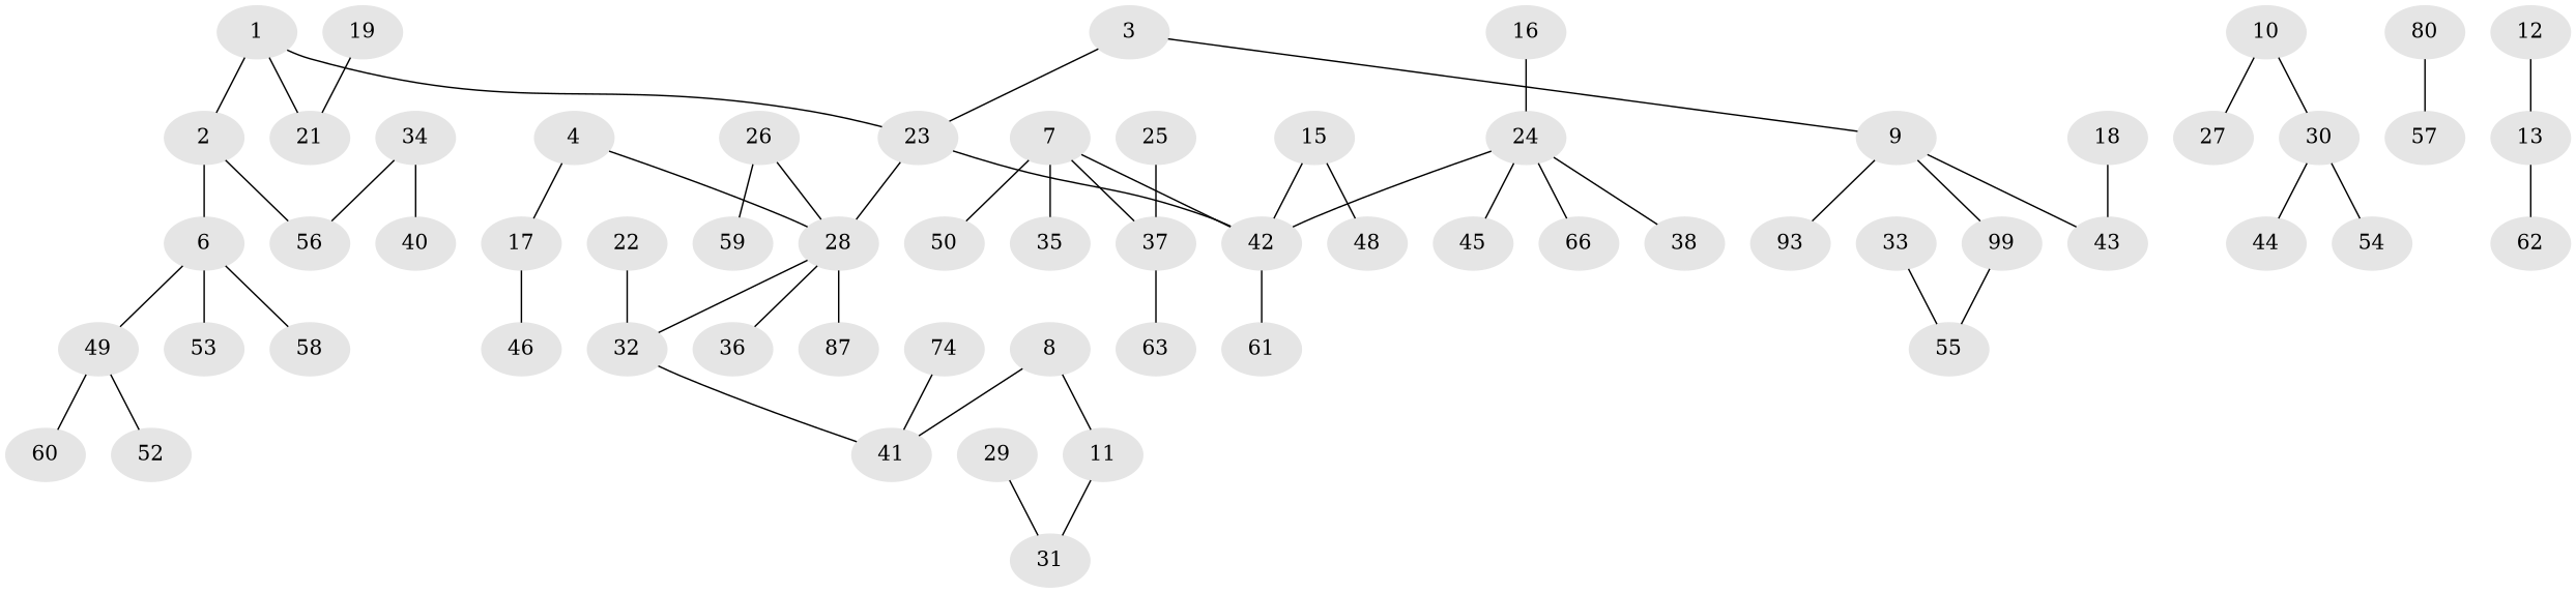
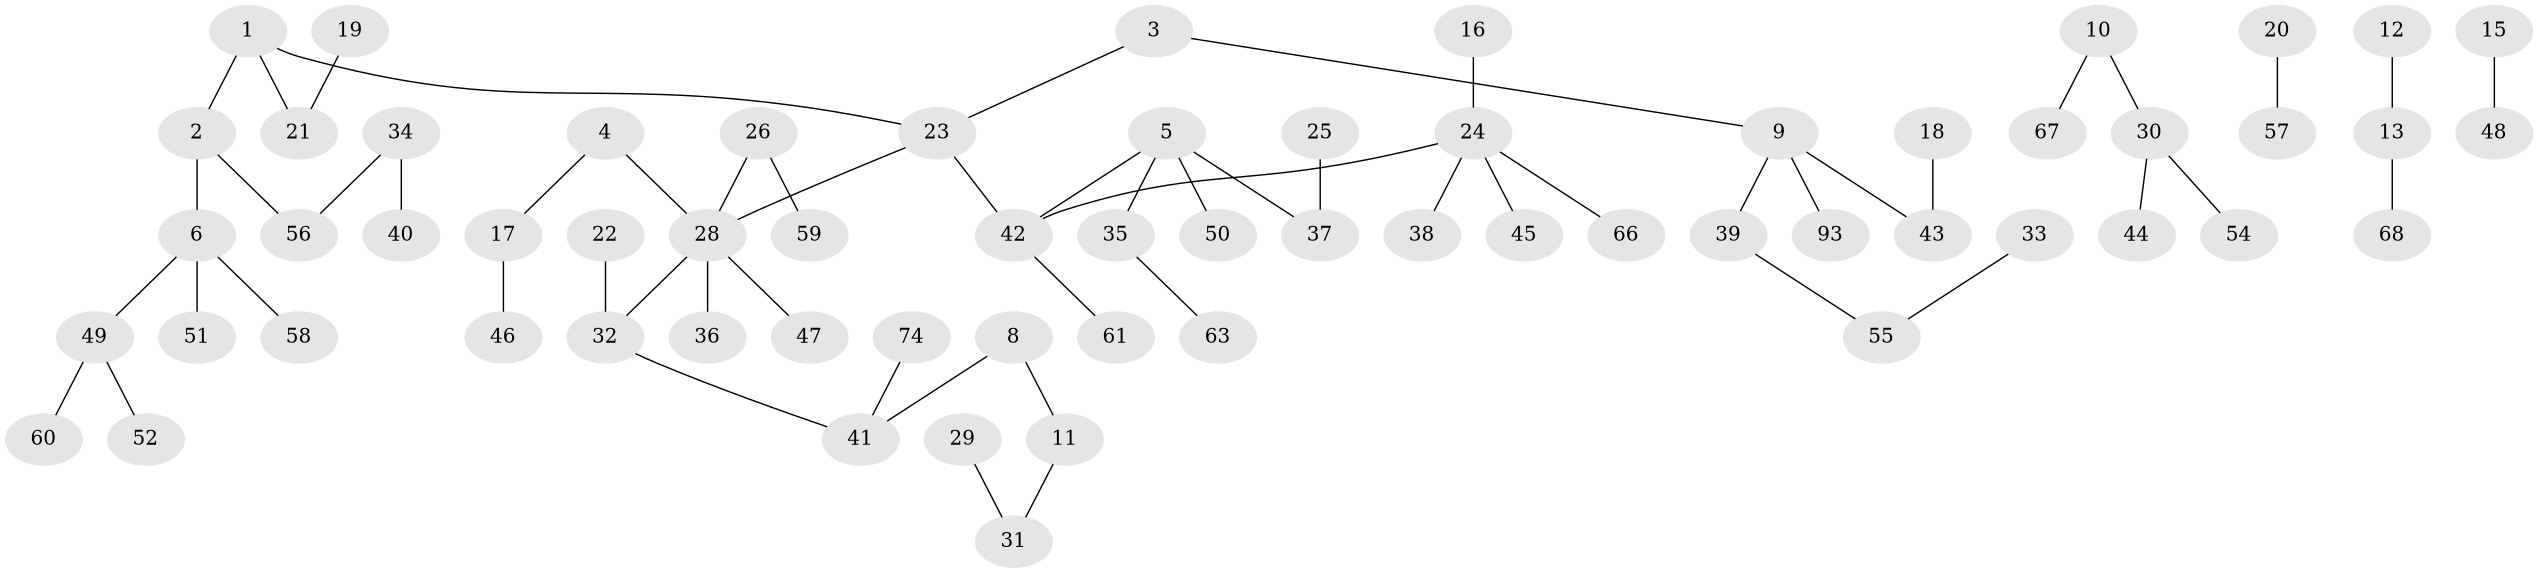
  graph {
    node [color=gray90 style=filled]
    edge [weight=1.0]
    1
    2
    21
    23
    6
    56
    28
    42
    49
-   51 [label=53]
+   51
    58
    3
    9
-   39 [label=99]
+   39
    43
    n16 [label=93]
    4
    17
    46
    32
    36
-   47 [label=87]
+   47
    10
-   27
+   27 [label=67]
    30
-   20 [label=80]
+   20
    57
    52
    60
-   7
+   7 [label=5]
    35
    37
    50
    63
    61
    8
    11
    41
    31
    55
    44
    54
    12
    13
-   62
+   62 [label=68]
    n46 [label=74]
    15
    48
    16
    24
    38
    45
    n53 [label=66]
    18
    19
    22
    25
    26
    59
    29
    33
    34
    40
    1 -- 2
    1 -- 21
    1 -- 23
    2 -- 6
    2 -- 56
    23 -- 28
    23 -- 42
    6 -- 49
    6 -- 51
    6 -- 58
    28 -- 32
    28 -- 36
    28 -- 47
    42 -- 61
    49 -- 52
    49 -- 60
    3 -- 23
    3 -- 9
    9 -- 39
    9 -- 43
    9 -- n16
    39 -- 55
    4 -- 28
    4 -- 17
    17 -- 46
    32 -- 41
    10 -- 27
    10 -- 30
    30 -- 44
    30 -- 54
    20 -- 57
    7 -- 42
    7 -- 35
    7 -- 37
    7 -- 50
-   37 -- 63
+   35 -- 63
    8 -- 11
    8 -- 41
    11 -- 31
    12 -- 13
    13 -- 62
    n46 -- 41
-   15 -- 42
    15 -- 48
    16 -- 24
    24 -- 42
    24 -- 38
    24 -- 45
    24 -- n53
    18 -- 43
    19 -- 21
    22 -- 32
    25 -- 37
    26 -- 28
    26 -- 59
    29 -- 31
    33 -- 55
    34 -- 56
    34 -- 40
  }
